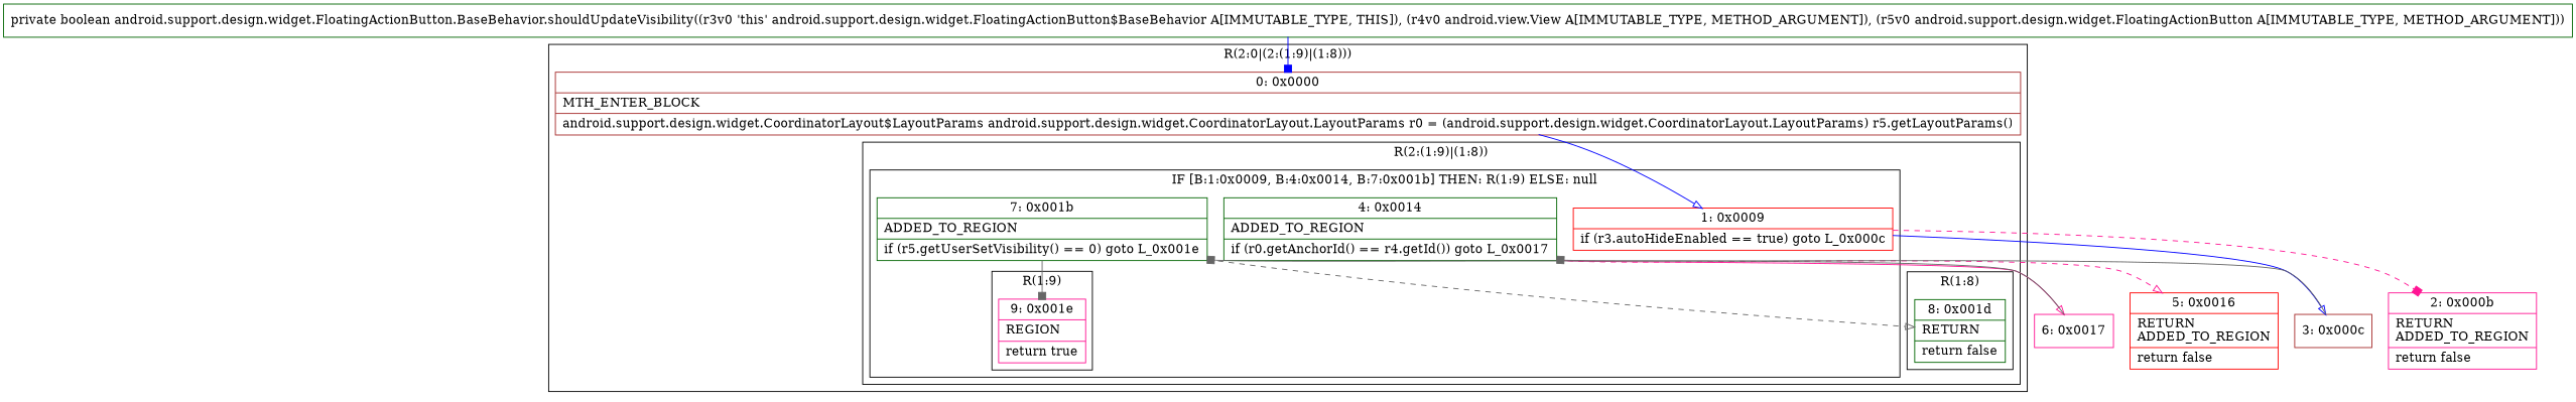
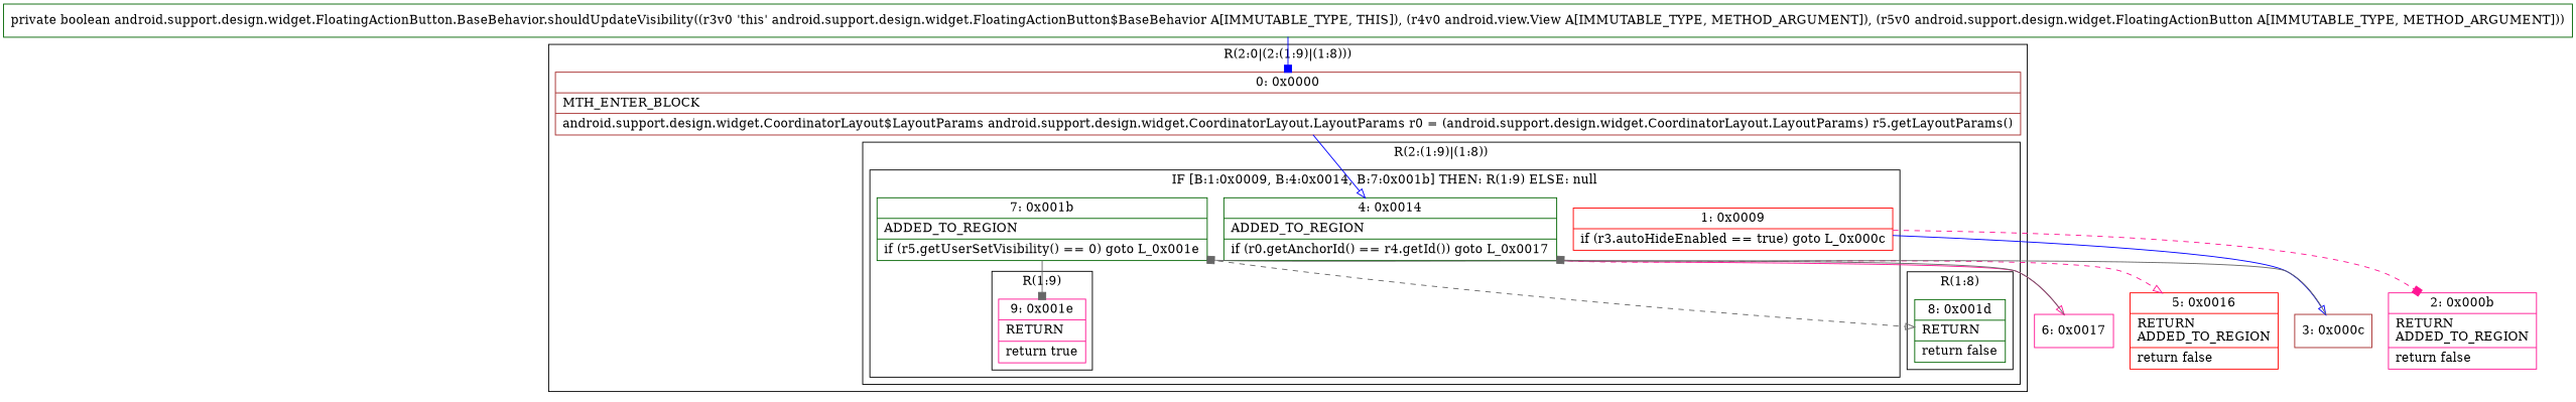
  digraph {
    node [color=darkgreen shape=record]
    edge [arrowhead=box color=gray40]
-   n1 [color=deeppink label="{9\:\ 0x001e|REGION\l|return true\l}"]
+   n1 [color=deeppink label="{9\:\ 0x001e|RETURN\l|return true\l}"]
    n2 [color=red label="{1\:\ 0x0009|if (r3.autoHideEnabled == true) goto L_0x000c\l}"]
    n3 [label="{4\:\ 0x0014|ADDED_TO_REGION\l|if (r0.getAnchorId() == r4.getId()) goto L_0x0017\l}"]
    n4 [label="{7\:\ 0x001b|ADDED_TO_REGION\l|if (r5.getUserSetVisibility() == 0) goto L_0x001e\l}"]
    n5 [label="{8\:\ 0x001d|RETURN\l|return false\l}"]
    n6 [color=brown label="{0\:\ 0x0000|MTH_ENTER_BLOCK\l|android.support.design.widget.CoordinatorLayout$LayoutParams android.support.design.widget.CoordinatorLayout.LayoutParams r0 = (android.support.design.widget.CoordinatorLayout.LayoutParams) r5.getLayoutParams()\l}"]
    n7 [color=deeppink label="{2\:\ 0x000b|RETURN\lADDED_TO_REGION\l|return false\l}"]
    n8 [color=brown label="{3\:\ 0x000c}"]
    n9 [color=red label="{5\:\ 0x0016|RETURN\lADDED_TO_REGION\l|return false\l}"]
    n10 [color=deeppink label="{6\:\ 0x0017}"]
    n11 [label="{private boolean android.support.design.widget.FloatingActionButton.BaseBehavior.shouldUpdateVisibility((r3v0 'this' android.support.design.widget.FloatingActionButton$BaseBehavior A[IMMUTABLE_TYPE, THIS]), (r4v0 android.view.View A[IMMUTABLE_TYPE, METHOD_ARGUMENT]), (r5v0 android.support.design.widget.FloatingActionButton A[IMMUTABLE_TYPE, METHOD_ARGUMENT])) }"]
    subgraph cluster_1 {
      label="R(2:0|(2:(1:9)|(1:8)))"
      n6
      subgraph cluster_2 {
        label="R(2:(1:9)|(1:8))"
        subgraph cluster_3 {
          label="IF [B:1:0x0009, B:4:0x0014, B:7:0x001b] THEN: R(1:9) ELSE: null"
          n2
          n3
          n4
          subgraph cluster_4 {
            label="R(1:9)"
            n1
          }
        }
        subgraph cluster_5 {
          label="R(1:8)"
          n5
        }
      }
    }
    n2 -> n7 [color=deeppink style=dashed]
    n2 -> n8 [arrowhead=onormal color=blue]
    n3 -> n9 [arrowhead=onormal color=deeppink style=dashed]
    n3 -> n10 [arrowhead=onormal color=deeppink]
    n4 -> n1
    n4 -> n5 [arrowhead=onormal style=dashed]
-   n6 -> n2 [arrowhead=onormal color=blue]
+   n6 -> n3 [arrowhead=onormal color=blue]
    n8 -> n3
    n10 -> n4
    n11 -> n6 [color=blue]
  }
